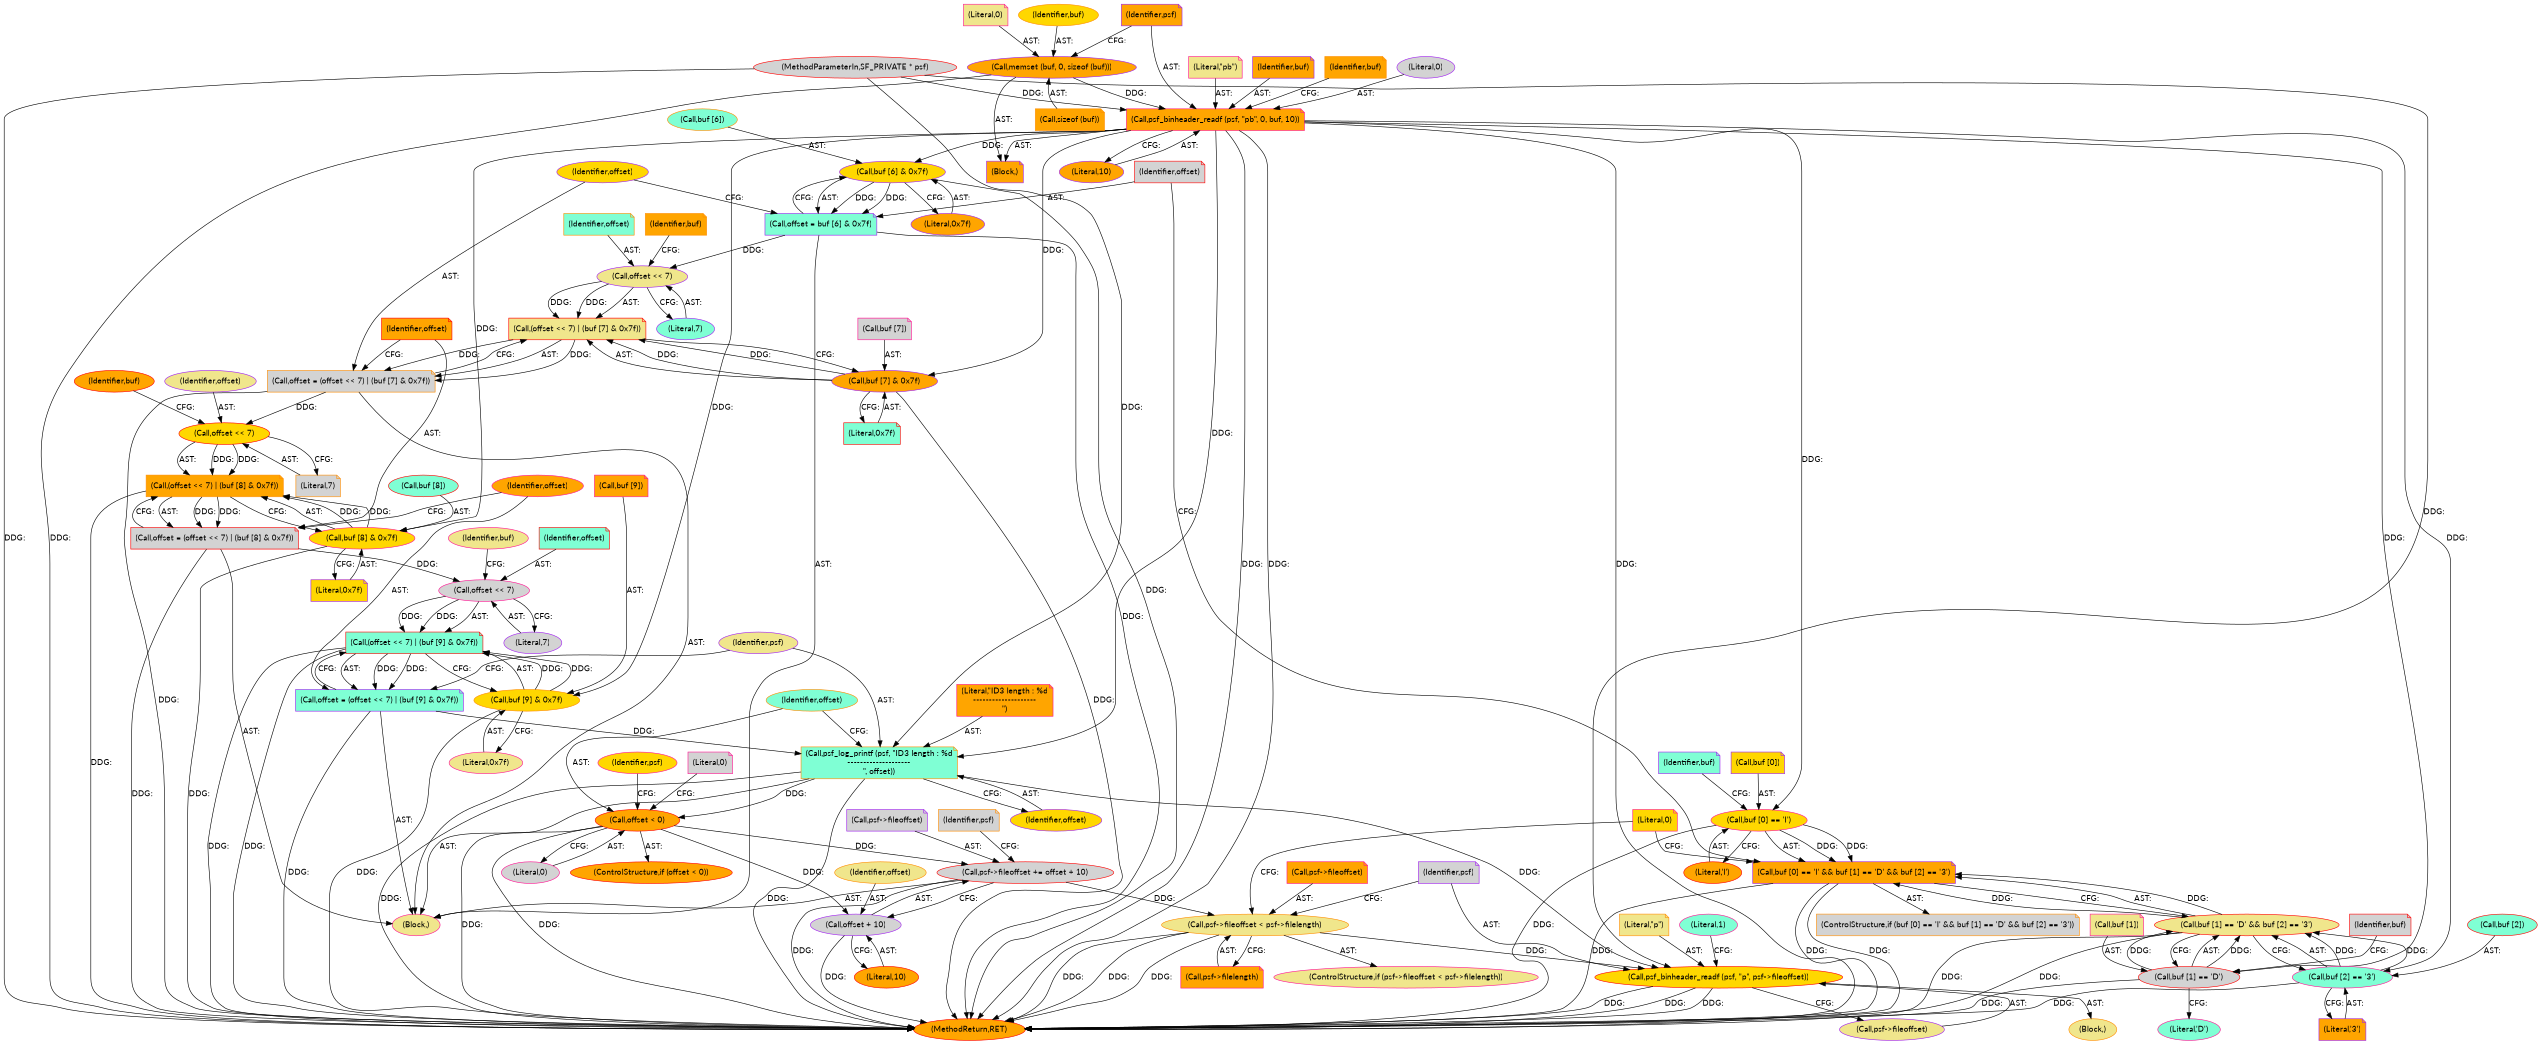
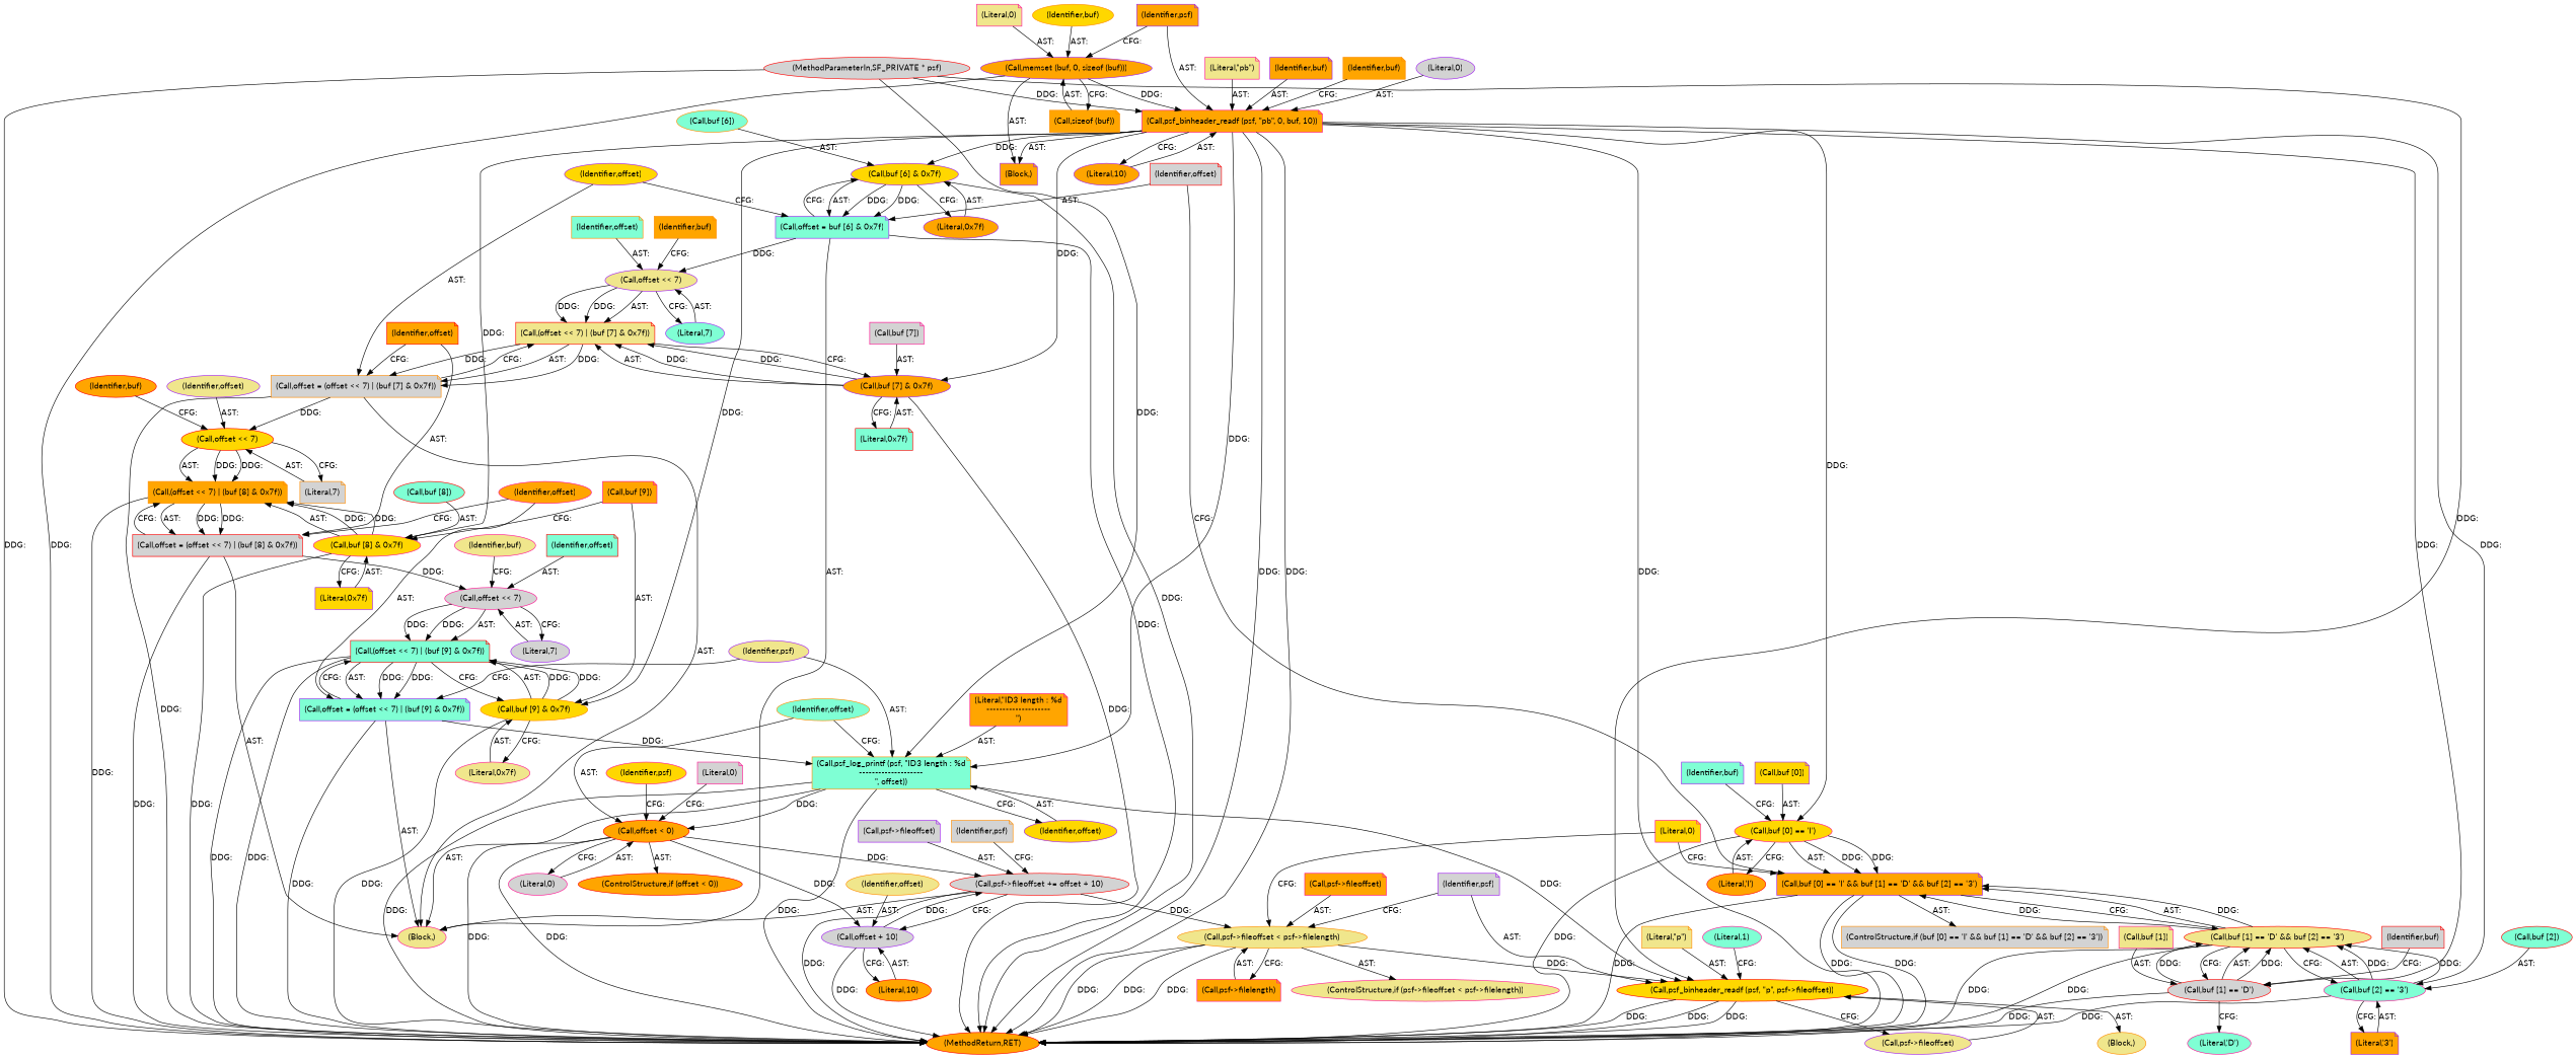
  digraph {
    fontname=Lato
    node [color=purple fillcolor=orange fontname=Lato shape=ellipse style=filled]
    edge [fontname=Lato]
    n1 [color=deeppink label="(Call,psf_binheader_readf (psf, \"pb\", 0, buf, 10))" shape=note]
    n2 [color=deeppink fillcolor=gold label="(Call,buf [0] == 'I')"]
    n3 [color=red fillcolor=lightgrey label="(Call,buf [1] == 'D')"]
    n4 [color=deeppink fillcolor=aquamarine label="(Call,buf [2] == '3')"]
    n5 [fillcolor=gold label="(Call,buf [6] & 0x7f)"]
    n6 [color=darkorange fillcolor=aquamarine label="(Call,psf_log_printf (psf, \"ID3 length : %d\n--------------------\n\", offset))" shape=note]
    n7 [label="(Call,buf [7] & 0x7f)"]
    n8 [color=deeppink fillcolor=gold label="(Call,buf [8] & 0x7f)"]
    n9 [color=darkorange fillcolor=gold label="(Call,buf [9] & 0x7f)"]
    n10 [label="(Literal,10)"]
    n11 [color=red label="(MethodReturn,RET)"]
    n12 [label="(Block,)" shape=note]
    n13 [label="(Call,buf [0] == 'I' && buf [1] == 'D' && buf [2] == '3')" shape=note]
    n14 [color=red label="(Literal,'I')"]
    n15 [color=red fillcolor=khaki label="(Call,buf [1] == 'D' && buf [2] == '3')"]
    n16 [color=deeppink fillcolor=aquamarine label="(Literal,'D')"]
    n17 [label="(Literal,'3')" shape=note]
    n18 [fillcolor=aquamarine label="(Call,offset = buf [6] & 0x7f)" shape=note]
    n19 [label="(Literal,0x7f)"]
    n20 [color=red fillcolor=gold label="(Call,psf_binheader_readf (psf, \"p\", psf->fileoffset))"]
    n21 [color=deeppink fillcolor=khaki label="(Block,)"]
    n22 [color=red label="(Call,offset < 0)"]
    n23 [fillcolor=gold label="(Identifier,offset)"]
    n24 [color=red fillcolor=khaki label="(Call,(offset << 7) | (buf [7] & 0x7f))" shape=note]
    n25 [color=red fillcolor=aquamarine label="(Literal,0x7f)" shape=note]
    n26 [color=darkorange label="(Call,(offset << 7) | (buf [8] & 0x7f))" shape=note]
    n27 [fillcolor=gold label="(Literal,0x7f)" shape=note]
    n28 [color=red fillcolor=aquamarine label="(Call,(offset << 7) | (buf [9] & 0x7f))" shape=note]
    n29 [color=deeppink fillcolor=khaki label="(Literal,0x7f)"]
    n30 [color=red fillcolor=lightgrey label="(MethodParameterIn,SF_PRIVATE * psf)"]
    n31 [fillcolor=khaki label="(Call,psf->fileoffset)"]
    n32 [color=darkorange fillcolor=khaki label="(Block,)"]
    n33 [label="(Call,memset (buf, 0, sizeof (buf)))"]
    n34 [color=darkorange label="(Call,sizeof (buf))" shape=note]
    n35 [color=darkorange fillcolor=lightgrey label="(ControlStructure,if (buf [0] == 'I' && buf [1] == 'D' && buf [2] == '3'))" shape=note]
    n36 [fillcolor=khaki label="(Call,offset << 7)"]
    n37 [fillcolor=aquamarine label="(Literal,7)"]
    n38 [color=darkorange fillcolor=lightgrey label="(Call,offset = (offset << 7) | (buf [7] & 0x7f))" shape=note]
    n39 [color=red fillcolor=gold label="(Call,offset << 7)"]
    n40 [color=darkorange fillcolor=lightgrey label="(Literal,7)" shape=note]
    n41 [color=red fillcolor=lightgrey label="(Call,offset = (offset << 7) | (buf [8] & 0x7f))" shape=note]
    n42 [color=deeppink fillcolor=lightgrey label="(Call,offset << 7)"]
    n43 [fillcolor=lightgrey label="(Literal,7)"]
    n44 [fillcolor=aquamarine label="(Call,offset = (offset << 7) | (buf [9] & 0x7f))" shape=note]
    n45 [color=red fillcolor=lightgrey label="(Call,psf->fileoffset += offset + 10)"]
    n46 [fillcolor=lightgrey label="(Call,offset + 10)"]
    n47 [color=deeppink fillcolor=lightgrey label="(Literal,0)"]
    n48 [color=red label="(ControlStructure,if (offset < 0))"]
    n49 [color=darkorange fillcolor=khaki label="(Call,psf->fileoffset < psf->filelength)"]
    n50 [color=red label="(Literal,10)"]
    n51 [color=deeppink label="(Call,psf->filelength)" shape=note]
    n52 [color=deeppink fillcolor=khaki label="(ControlStructure,if (psf->fileoffset < psf->filelength))"]
    n53 [color=deeppink fillcolor=khaki label="(Literal,\"pb\")" shape=note]
    n54 [color=deeppink fillcolor=lightgrey label="(Call,buf [7])" shape=note]
    n55 [color=red fillcolor=aquamarine label="(Call,buf [8])"]
    n56 [color=darkorange fillcolor=gold label="(Identifier,buf)"]
    n57 [color=red fillcolor=lightgrey label="(Identifier,buf)" shape=note]
    n58 [color=red fillcolor=aquamarine label="(Identifier,offset)" shape=note]
    n59 [color=darkorange fillcolor=aquamarine label="(Identifier,offset)" shape=note]
    n60 [color=red label="(Identifier,offset)" shape=note]
    n61 [color=red fillcolor=aquamarine label="(Call,buf [2])"]
    n62 [color=deeppink fillcolor=khaki label="(Call,buf [1])" shape=note]
    n63 [fillcolor=gold label="(Identifier,offset)"]
    n64 [label="(Identifier,buf)" shape=note]
    n65 [fillcolor=khaki label="(Identifier,psf)"]
    n66 [color=deeppink label="(Literal,\"ID3 length : %d\n--------------------\n\")" shape=note]
    n67 [fillcolor=aquamarine label="(Identifier,buf)" shape=note]
    n68 [fillcolor=lightgrey label="(Identifier,psf)" shape=note]
    n69 [color=deeppink fillcolor=gold label="(Identifier,psf)"]
    n70 [color=darkorange fillcolor=aquamarine label="(Identifier,offset)"]
    n71 [color=deeppink fillcolor=khaki label="(Identifier,buf)"]
    n72 [color=darkorange fillcolor=aquamarine label="(Call,buf [6])"]
    n73 [color=darkorange label="(Identifier,buf)" shape=note]
    n74 [color=red fillcolor=lightgrey label="(Identifier,offset)" shape=note]
    n75 [color=deeppink label="(Call,buf [9])" shape=note]
    n76 [color=deeppink fillcolor=gold label="(Literal,0)" shape=note]
    n77 [color=darkorange fillcolor=lightgrey label="(Identifier,psf)" shape=note]
    n78 [color=deeppink fillcolor=khaki label="(Literal,0)" shape=note]
    n79 [color=darkorange fillcolor=khaki label="(Identifier,offset)"]
    n80 [fillcolor=gold label="(Call,buf [0])" shape=note]
    n81 [color=darkorange label="(Identifier,buf)" shape=note]
    n82 [fillcolor=lightgrey label="(Call,psf->fileoffset)" shape=note]
    n83 [color=deeppink label="(Identifier,offset)"]
    n84 [color=deeppink label="(Call,psf->fileoffset)" shape=note]
    n85 [color=red label="(Identifier,buf)"]
    n86 [label="(Identifier,psf)" shape=note]
    n87 [color=darkorange fillcolor=khaki label="(Literal,\"p\")" shape=note]
    n88 [fillcolor=khaki label="(Identifier,offset)"]
    n89 [color=deeppink fillcolor=lightgrey label="(Literal,0)" shape=note]
    n90 [fillcolor=lightgrey label="(Literal,0)"]
    n91 [color=deeppink fillcolor=aquamarine label="(Literal,1)"]
    n1 -> n2 [label="DDG: "]
    n1 -> n3 [label="DDG: "]
    n1 -> n4 [label="DDG: "]
    n1 -> n5 [label="DDG: "]
    n1 -> n6 [label="DDG: "]
    n1 -> n7 [label="DDG: "]
    n1 -> n8 [label="DDG: "]
    n1 -> n9 [label="DDG: "]
    n1 -> n10 [label="CFG: "]
    n1 -> n11 [label="DDG: "]
    n1 -> n11 [label="DDG: "]
    n1 -> n11 [label="DDG: "]
    n1 -> n12 [label="AST: "]
    n2 -> n11 [label="DDG: "]
    n2 -> n13 [label="AST: "]
    n2 -> n13 [label="DDG: "]
    n2 -> n13 [label="DDG: "]
    n2 -> n14 [label="CFG: "]
    n3 -> n11 [label="DDG: "]
    n3 -> n15 [label="AST: "]
    n3 -> n15 [label="DDG: "]
    n3 -> n15 [label="DDG: "]
    n3 -> n16 [label="CFG: "]
    n4 -> n11 [label="DDG: "]
    n4 -> n15 [label="AST: "]
    n4 -> n15 [label="DDG: "]
    n4 -> n15 [label="DDG: "]
    n4 -> n17 [label="CFG: "]
    n5 -> n11 [label="DDG: "]
    n5 -> n18 [label="AST: "]
    n5 -> n18 [label="DDG: "]
    n5 -> n18 [label="DDG: "]
    n5 -> n19 [label="CFG: "]
    n6 -> n11 [label="DDG: "]
    n6 -> n11 [label="DDG: "]
    n6 -> n20 [label="DDG: "]
    n6 -> n21 [label="AST: "]
    n6 -> n22 [label="DDG: "]
    n6 -> n23 [label="CFG: "]
    n7 -> n11 [label="DDG: "]
    n7 -> n24 [label="AST: "]
    n7 -> n24 [label="DDG: "]
    n7 -> n24 [label="DDG: "]
    n7 -> n25 [label="CFG: "]
    n8 -> n11 [label="DDG: "]
    n8 -> n26 [label="AST: "]
    n8 -> n26 [label="DDG: "]
    n8 -> n26 [label="DDG: "]
    n8 -> n27 [label="CFG: "]
    n9 -> n11 [label="DDG: "]
    n9 -> n28 [label="AST: "]
    n9 -> n28 [label="DDG: "]
    n9 -> n28 [label="DDG: "]
    n9 -> n29 [label="CFG: "]
    n10 -> n1 [label="AST: "]
    n13 -> n11 [label="DDG: "]
    n13 -> n11 [label="DDG: "]
    n13 -> n11 [label="DDG: "]
    n13 -> n15 [label="CFG: "]
    n13 -> n35 [label="AST: "]
    n14 -> n2 [label="AST: "]
    n15 -> n3 [label="CFG: "]
    n15 -> n4 [label="CFG: "]
    n15 -> n11 [label="DDG: "]
    n15 -> n11 [label="DDG: "]
    n15 -> n13 [label="AST: "]
    n15 -> n13 [label="DDG: "]
    n15 -> n13 [label="DDG: "]
    n17 -> n4 [label="AST: "]
    n18 -> n5 [label="CFG: "]
    n18 -> n11 [label="DDG: "]
    n18 -> n21 [label="AST: "]
    n18 -> n36 [label="DDG: "]
    n19 -> n5 [label="AST: "]
    n20 -> n11 [label="DDG: "]
    n20 -> n11 [label="DDG: "]
    n20 -> n11 [label="DDG: "]
    n20 -> n31 [label="CFG: "]
    n20 -> n32 [label="AST: "]
    n22 -> n11 [label="DDG: "]
    n22 -> n11 [label="DDG: "]
    n22 -> n45 [label="DDG: "]
    n22 -> n46 [label="DDG: "]
    n22 -> n47 [label="CFG: "]
    n22 -> n48 [label="AST: "]
    n23 -> n6 [label="AST: "]
    n24 -> n7 [label="CFG: "]
    n24 -> n38 [label="AST: "]
    n24 -> n38 [label="DDG: "]
    n24 -> n38 [label="DDG: "]
    n25 -> n7 [label="AST: "]
-   n26 -> n8 [label="CFG: "]
+   n75 -> n8 [label="CFG: "]
    n26 -> n11 [label="DDG: "]
    n26 -> n41 [label="AST: "]
    n26 -> n41 [label="DDG: "]
    n26 -> n41 [label="DDG: "]
    n27 -> n8 [label="AST: "]
    n28 -> n9 [label="CFG: "]
    n28 -> n11 [label="DDG: "]
    n28 -> n11 [label="DDG: "]
    n28 -> n44 [label="AST: "]
    n28 -> n44 [label="DDG: "]
    n28 -> n44 [label="DDG: "]
    n29 -> n9 [label="AST: "]
    n30 -> n1 [label="DDG: "]
    n30 -> n6 [label="DDG: "]
    n30 -> n11 [label="DDG: "]
    n30 -> n20 [label="DDG: "]
    n31 -> n20 [label="AST: "]
    n33 -> n1 [label="DDG: "]
    n33 -> n11 [label="DDG: "]
    n33 -> n12 [label="AST: "]
+   n33 -> n34 [label="CFG: "]
    n34 -> n33 [label="AST: "]
    n36 -> n24 [label="AST: "]
    n36 -> n24 [label="DDG: "]
    n36 -> n24 [label="DDG: "]
    n36 -> n37 [label="CFG: "]
    n37 -> n36 [label="AST: "]
    n38 -> n11 [label="DDG: "]
    n38 -> n21 [label="AST: "]
    n38 -> n24 [label="CFG: "]
    n38 -> n39 [label="DDG: "]
    n39 -> n26 [label="AST: "]
    n39 -> n26 [label="DDG: "]
    n39 -> n26 [label="DDG: "]
    n39 -> n40 [label="CFG: "]
    n40 -> n39 [label="AST: "]
    n41 -> n11 [label="DDG: "]
    n41 -> n21 [label="AST: "]
    n41 -> n26 [label="CFG: "]
    n41 -> n42 [label="DDG: "]
    n42 -> n28 [label="AST: "]
    n42 -> n28 [label="DDG: "]
    n42 -> n28 [label="DDG: "]
    n42 -> n43 [label="CFG: "]
    n43 -> n42 [label="AST: "]
    n44 -> n6 [label="DDG: "]
    n44 -> n11 [label="DDG: "]
    n44 -> n21 [label="AST: "]
    n44 -> n28 [label="CFG: "]
    n45 -> n11 [label="DDG: "]
    n45 -> n21 [label="AST: "]
    n45 -> n46 [label="CFG: "]
    n45 -> n49 [label="DDG: "]
    n46 -> n11 [label="DDG: "]
-   n46 -> n45 [label="AST: "]
+   n46 -> n45 [label="DDG: "]
    n46 -> n50 [label="CFG: "]
    n47 -> n22 [label="AST: "]
    n49 -> n11 [label="DDG: "]
    n49 -> n11 [label="DDG: "]
    n49 -> n11 [label="DDG: "]
    n49 -> n20 [label="DDG: "]
    n49 -> n51 [label="CFG: "]
    n49 -> n52 [label="AST: "]
    n50 -> n46 [label="AST: "]
    n51 -> n49 [label="AST: "]
    n53 -> n1 [label="AST: "]
    n54 -> n7 [label="AST: "]
    n55 -> n8 [label="AST: "]
    n56 -> n33 [label="AST: "]
    n57 -> n3 [label="CFG: "]
    n58 -> n42 [label="AST: "]
    n59 -> n36 [label="AST: "]
    n60 -> n38 [label="CFG: "]
    n60 -> n41 [label="AST: "]
    n61 -> n4 [label="AST: "]
    n62 -> n3 [label="AST: "]
    n63 -> n18 [label="CFG: "]
    n63 -> n38 [label="AST: "]
    n64 -> n1 [label="AST: "]
    n65 -> n6 [label="AST: "]
    n65 -> n44 [label="CFG: "]
    n66 -> n6 [label="AST: "]
    n67 -> n2 [label="CFG: "]
    n68 -> n20 [label="AST: "]
    n68 -> n49 [label="CFG: "]
    n69 -> n22 [label="CFG: "]
    n70 -> n6 [label="CFG: "]
    n70 -> n22 [label="AST: "]
    n71 -> n42 [label="CFG: "]
    n72 -> n5 [label="AST: "]
    n73 -> n1 [label="CFG: "]
    n74 -> n13 [label="CFG: "]
    n74 -> n18 [label="AST: "]
    n75 -> n9 [label="AST: "]
    n76 -> n13 [label="CFG: "]
    n76 -> n49 [label="CFG: "]
    n77 -> n45 [label="CFG: "]
    n78 -> n33 [label="AST: "]
    n79 -> n46 [label="AST: "]
    n80 -> n2 [label="AST: "]
    n81 -> n36 [label="CFG: "]
    n82 -> n45 [label="AST: "]
    n83 -> n41 [label="CFG: "]
    n83 -> n44 [label="AST: "]
    n84 -> n49 [label="AST: "]
    n85 -> n39 [label="CFG: "]
    n86 -> n1 [label="AST: "]
    n86 -> n33 [label="CFG: "]
    n87 -> n20 [label="AST: "]
    n88 -> n39 [label="AST: "]
    n89 -> n22 [label="CFG: "]
    n90 -> n1 [label="AST: "]
    n91 -> n20 [label="CFG: "]
  }
